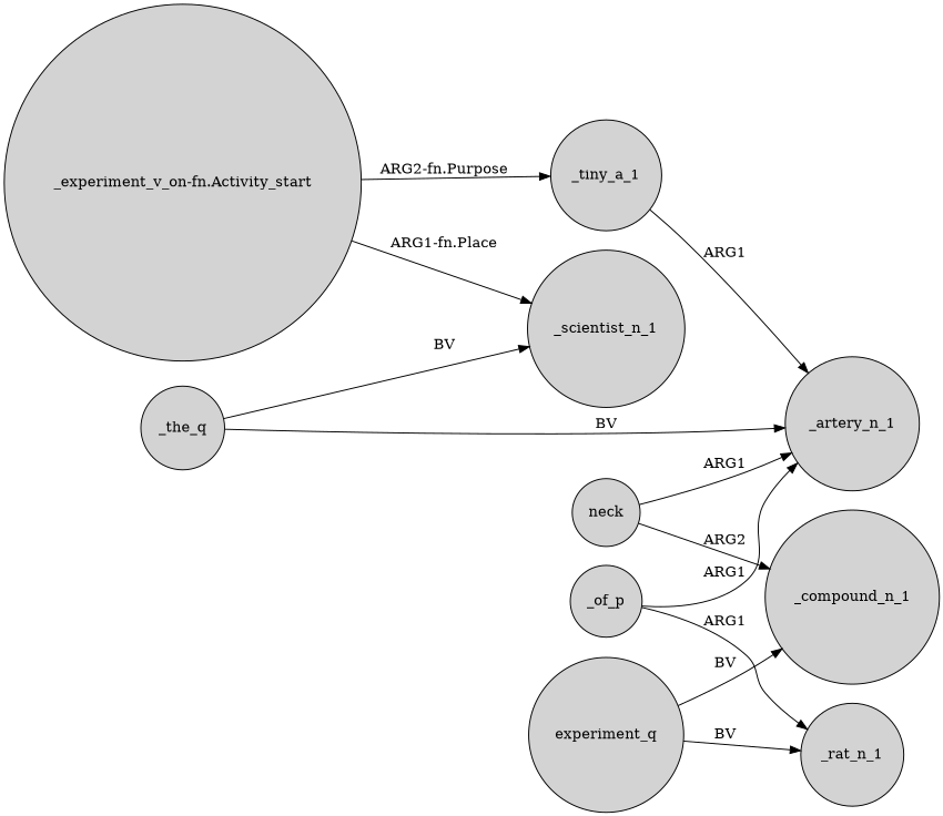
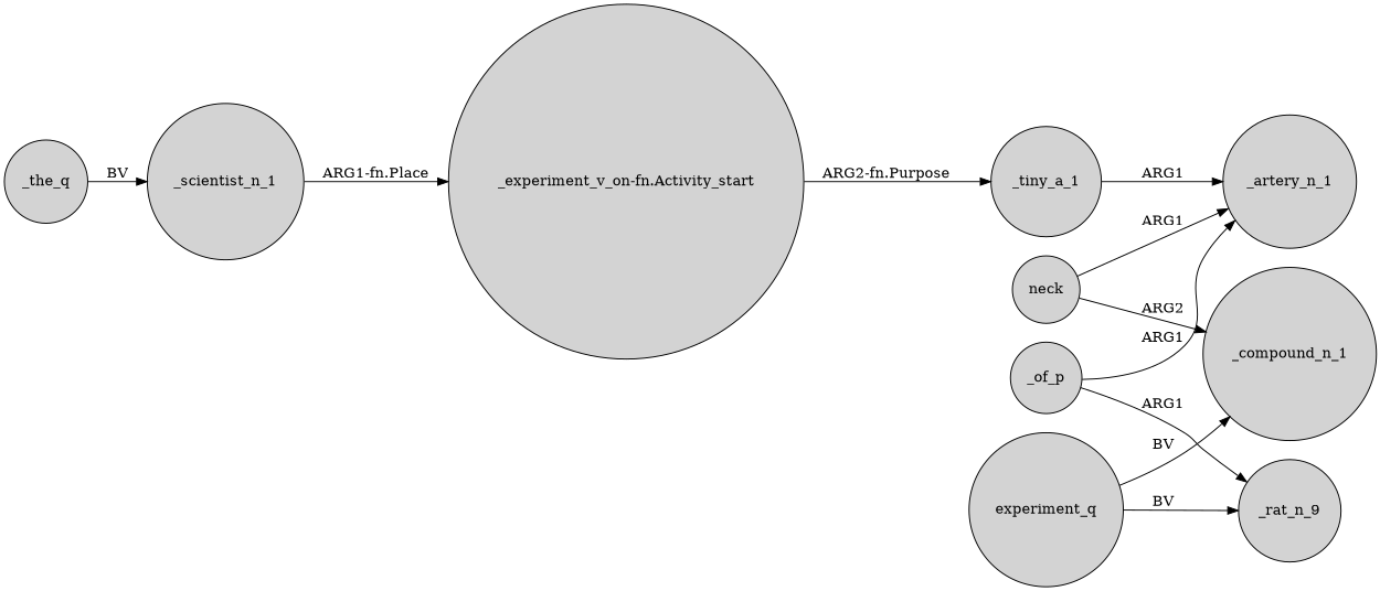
  digraph {
    rankdir=LR
    node [shape=circle style=filled]
    "_experiment_v_on-fn.Activity_start"
    _scientist_n_1
    _tiny_a_1
    n4 [label=neck]
    _artery_n_1
    n6 [label=_compound_n_1]
    _the_q
    _of_p
-   _rat_n_1
+   _rat_n_1 [label=_rat_n_9]
    n10 [label=experiment_q]
-   "_experiment_v_on-fn.Activity_start" -> _scientist_n_1 [label="ARG1-fn.Place"]
+   _scientist_n_1 -> "_experiment_v_on-fn.Activity_start" [label="ARG1-fn.Place"]
    "_experiment_v_on-fn.Activity_start" -> _tiny_a_1 [label="ARG2-fn.Purpose"]
    _tiny_a_1 -> _artery_n_1 [label=ARG1]
    n4 -> _artery_n_1 [label=ARG1]
    n4 -> n6 [label=ARG2]
    _the_q -> _scientist_n_1 [label=BV]
-   _the_q -> _artery_n_1 [label=BV]
    _of_p -> _artery_n_1 [label=ARG1]
    _of_p -> _rat_n_1 [label=ARG1]
    n10 -> n6 [label=BV]
    n10 -> _rat_n_1 [label=BV]
  }
